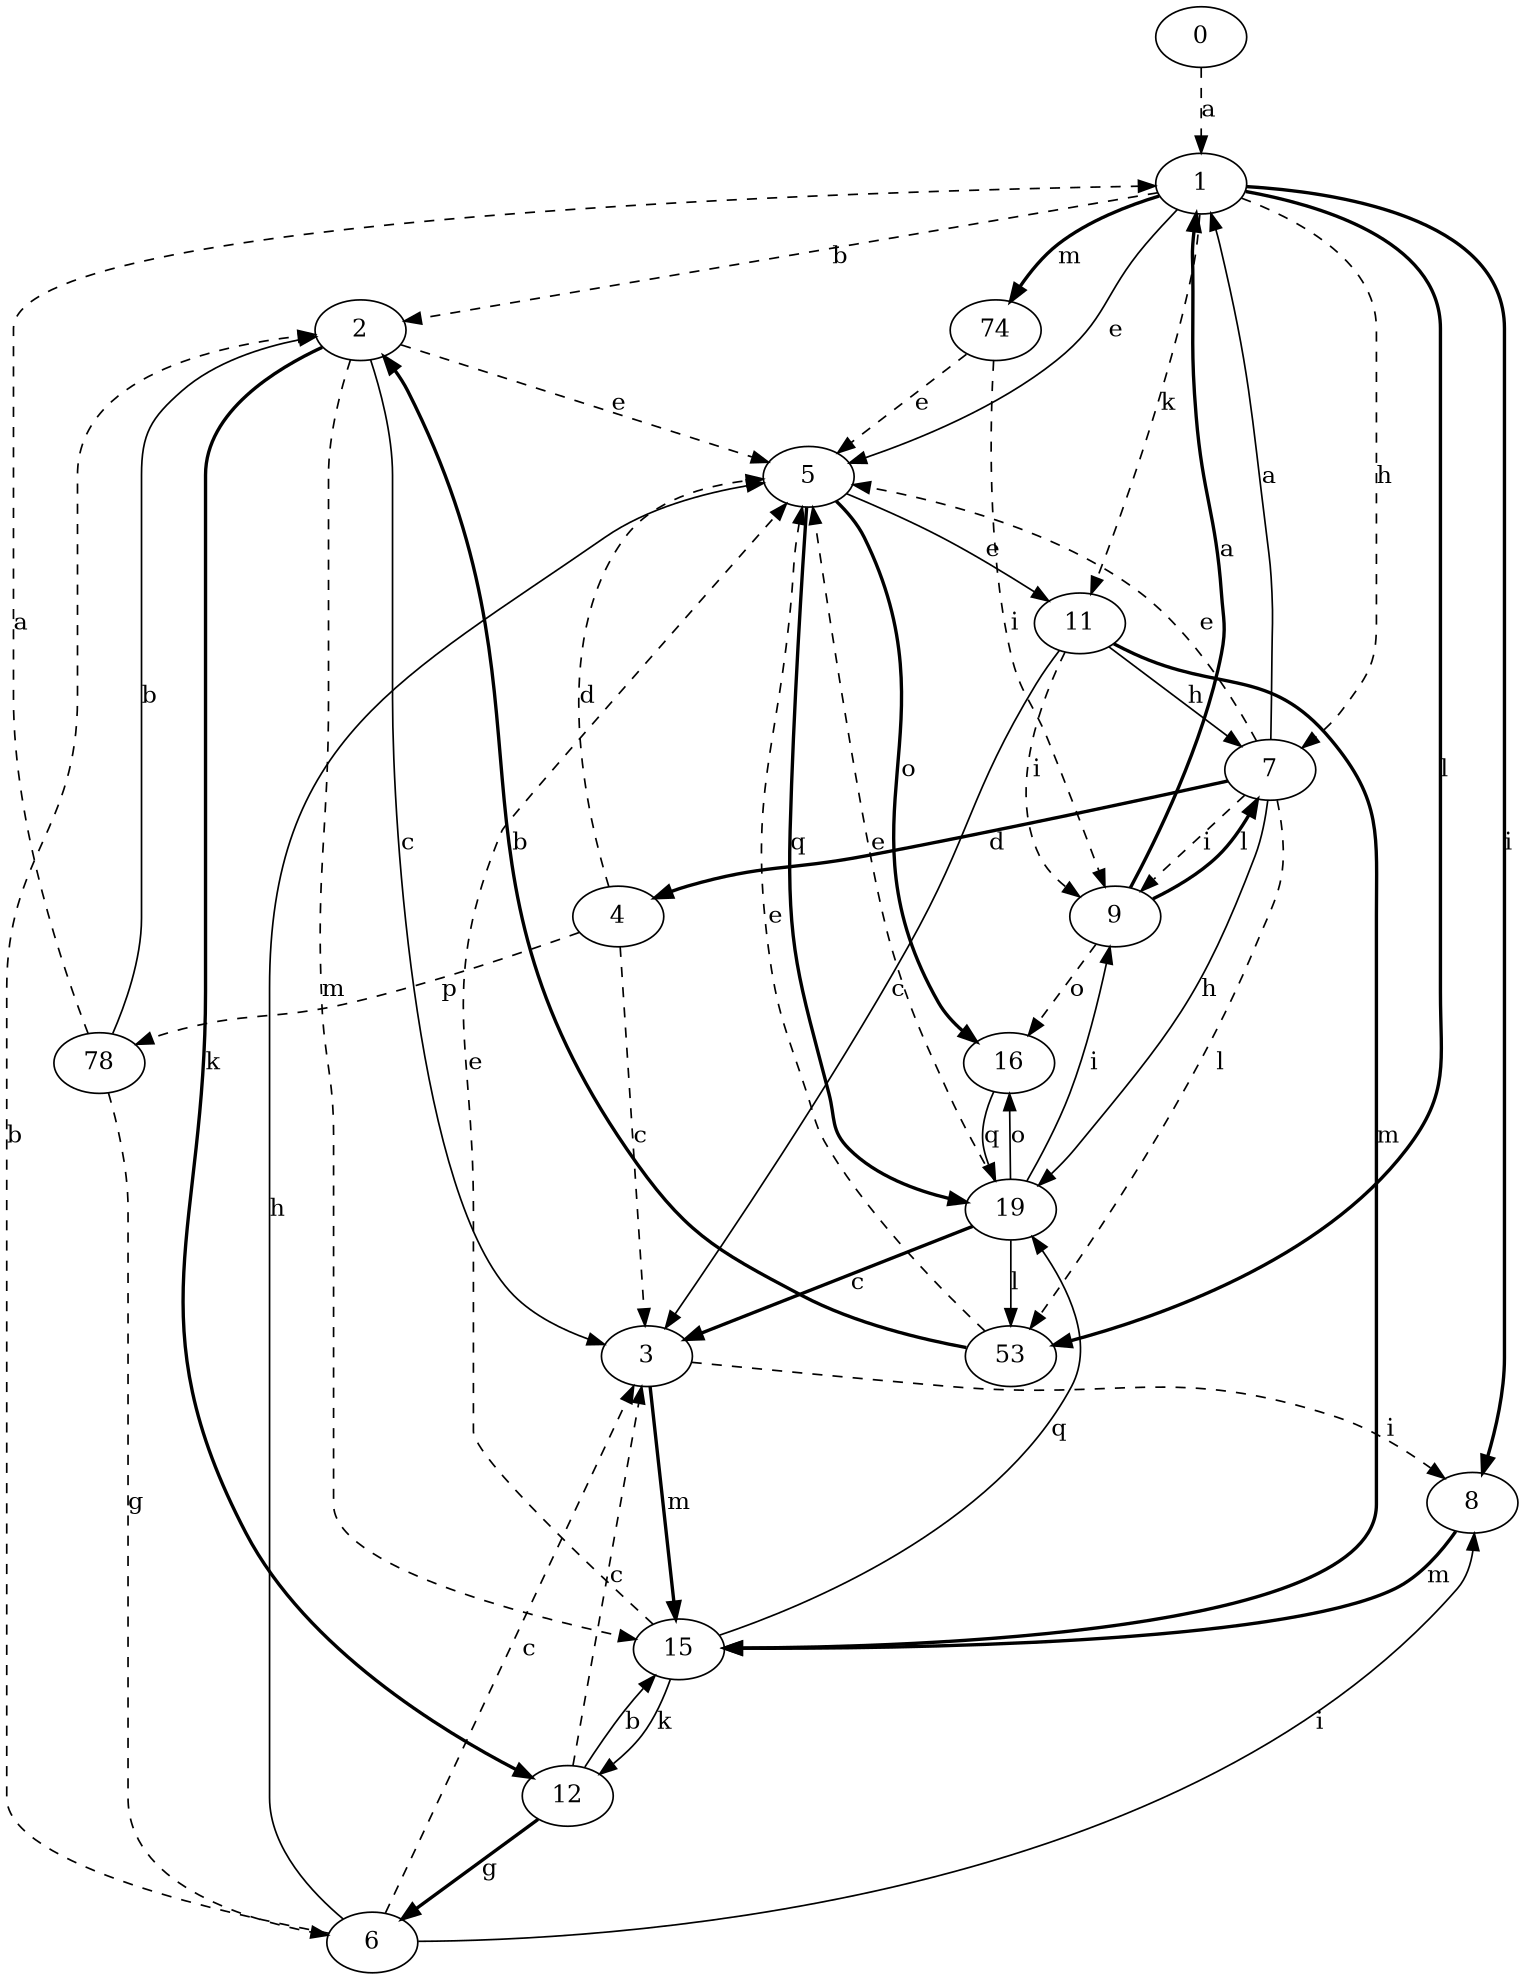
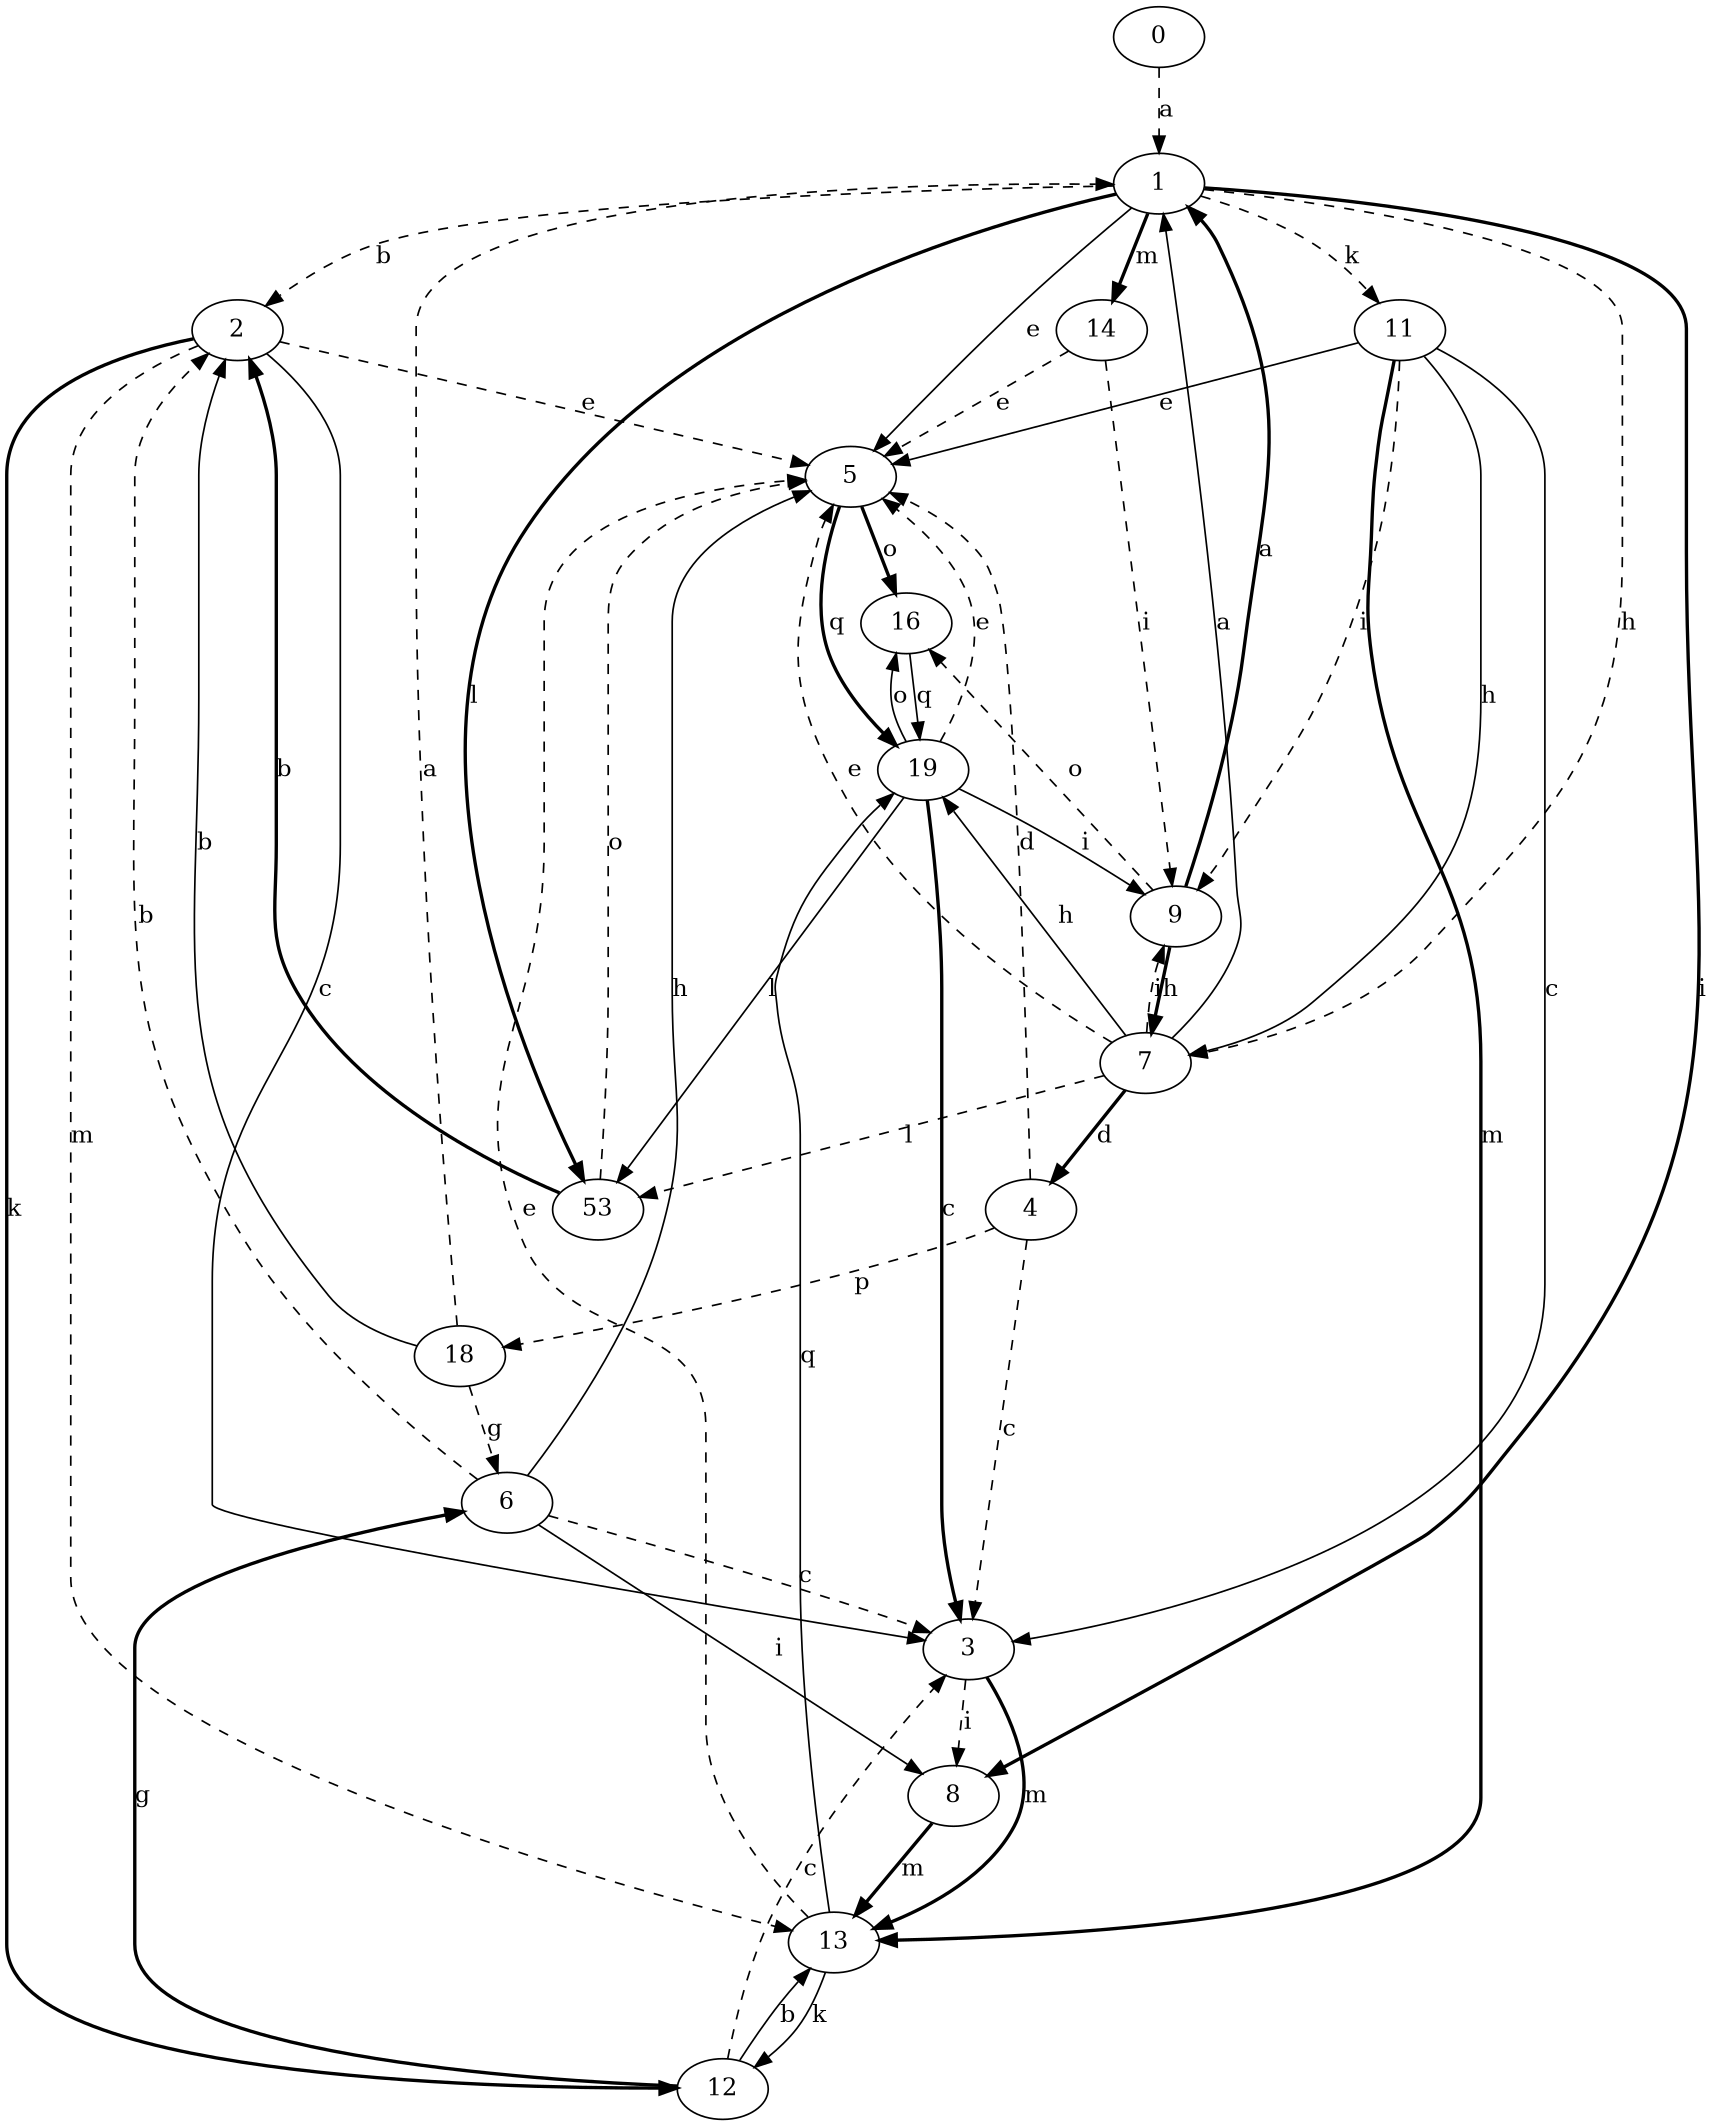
  strict digraph {
    edge [style=dashed]
    1
    2
    5
    7
    8
    11
    n7 [label=53]
-   14 [label=74]
+   14
    3
    12
-   15
+   15 [label=13]
    16
    19
    4
    9
    6
-   18 [label=78]
+   18
    0
    1 -> 2 [label=b]
    1 -> 5 [label=e style=solid]
    1 -> 7 [label=h]
    1 -> 8 [label=i style=bold]
    1 -> 11 [label=k]
    1 -> n7 [label=l style=bold]
    1 -> 14 [label=m style=bold]
    2 -> 5 [label=e]
    2 -> 3 [label=c style=solid]
    2 -> 12 [label=k style=bold]
    2 -> 15 [label=m]
    5 -> 16 [label=o style=bold]
    5 -> 19 [label=q style=bold]
    7 -> 1 [label=a style=solid]
    7 -> 5 [label=e]
    7 -> n7 [label=l]
    7 -> 19 [label=h style=solid]
    7 -> 4 [label=d style=bold]
    7 -> 9 [label=i]
    8 -> 15 [label=m style=bold]
-   5 -> 11 [label=e style=solid]
+   11 -> 5 [label=e style=solid]
    11 -> 7 [label=h style=solid]
    11 -> 3 [label=c style=solid]
    11 -> 15 [label=m style=bold]
    11 -> 9 [label=i]
    n7 -> 2 [label=b style=bold]
-   n7 -> 5 [label=e]
+   n7 -> 5 [label=o]
    14 -> 5 [label=e]
    14 -> 9 [label=i]
    3 -> 8 [label=i]
    3 -> 15 [label=m style=bold]
    12 -> 3 [label=c]
    12 -> 15 [label=b style=solid]
    12 -> 6 [label=g style=bold]
    15 -> 5 [label=e]
    15 -> 12 [label=k style=solid]
    15 -> 19 [label=q style=solid]
    16 -> 19 [label=q style=solid]
    19 -> 5 [label=e]
    19 -> n7 [label=l style=solid]
    19 -> 3 [label=c style=bold]
    19 -> 16 [label=o style=solid]
    19 -> 9 [label=i style=solid]
    4 -> 5 [label=d]
    4 -> 3 [label=c]
    4 -> 18 [label=p]
    9 -> 1 [label=a style=bold]
-   9 -> 7 [label=l style=bold]
+   9 -> 7 [label=h style=bold]
    9 -> 16 [label=o]
    6 -> 2 [label=b]
    6 -> 5 [label=h style=solid]
    6 -> 8 [label=i style=solid]
    6 -> 3 [label=c]
    18 -> 1 [label=a]
    18 -> 2 [label=b style=solid]
    18 -> 6 [label=g]
    0 -> 1 [label=a]
  }
